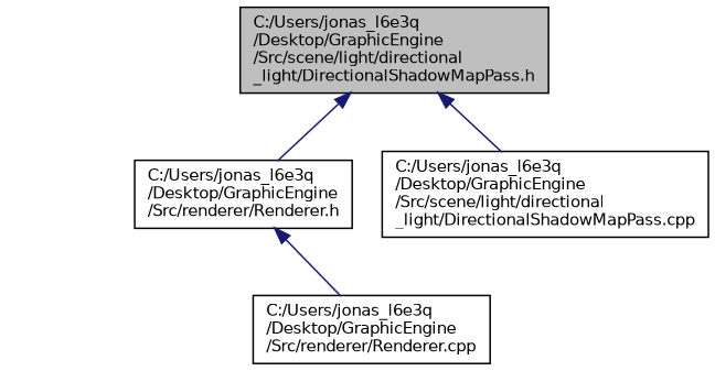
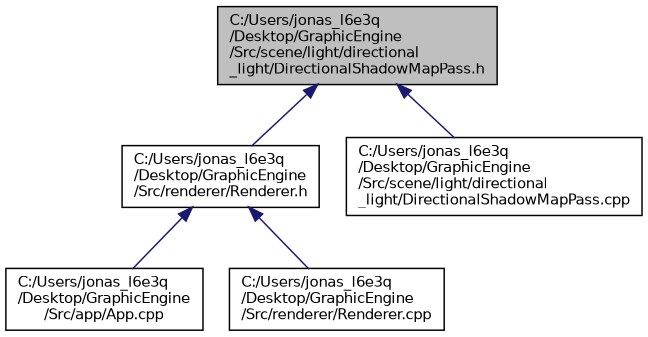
  digraph {
    node [color=black fontname=Helvetica fontsize=10 shape=record]
    edge [color=midnightblue dir=back fontname=Helvetica fontsize=10 labelfontname=Helvetica labelfontsize=10 style=solid]
    n1 [fillcolor=grey75 fontcolor=black height=0.2 label="C:/Users/jonas_l6e3q\l/Desktop/GraphicEngine\l/Src/scene/light/directional\l_light/DirectionalShadowMapPass.h" style=filled width=0.4]
    n2 [height=0.2 label="C:/Users/jonas_l6e3q\l/Desktop/GraphicEngine\l/Src/renderer/Renderer.h" width=0.4]
    n3 [height=0.2 label="C:/Users/jonas_l6e3q\l/Desktop/GraphicEngine\l/Src/scene/light/directional\l_light/DirectionalShadowMapPass.cpp" width=0.4]
+   n4 [height=0.2 label="C:/Users/jonas_l6e3q\l/Desktop/GraphicEngine\l/Src/app/App.cpp" width=0.4]
    n5 [height=0.2 label="C:/Users/jonas_l6e3q\l/Desktop/GraphicEngine\l/Src/renderer/Renderer.cpp" width=0.4]
    n1 -> n2
    n1 -> n3
+   n2 -> n4
    n2 -> n5
  }
